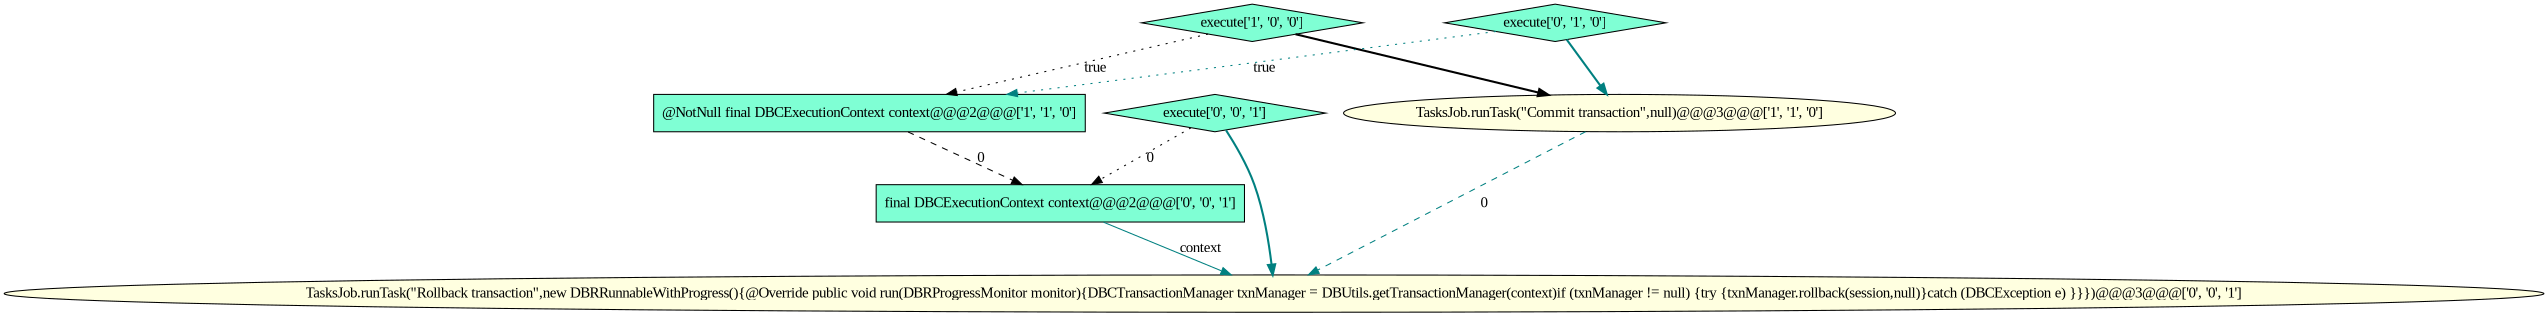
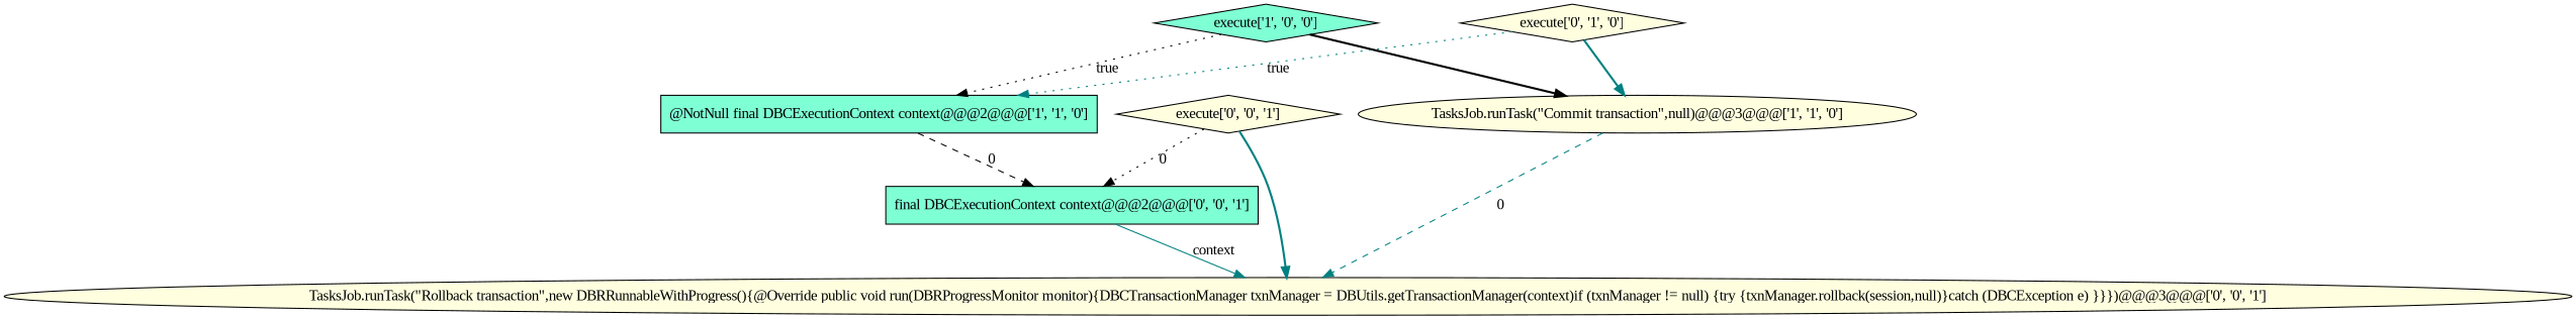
  digraph {
    fontname="Liberation Serif"
    node [fillcolor=aquamarine fontname="Liberation Serif" shape=diamond style=filled]
    edge [color=teal fontname="Liberation Serif" style=dotted]
    n1 [label="execute['1', '0', '0']"]
    n2 [label="@NotNull final DBCExecutionContext context@@@2@@@['1', '1', '0']" shape=box]
    n3 [fillcolor=lightyellow label="TasksJob.runTask(\"Commit transaction\",null)@@@3@@@['1', '1', '0']" shape=ellipse]
    n4 [label="final DBCExecutionContext context@@@2@@@['0', '0', '1']" shape=box]
    n5 [fillcolor=lightyellow label="TasksJob.runTask(\"Rollback transaction\",new DBRRunnableWithProgress(){@Override public void run(DBRProgressMonitor monitor){DBCTransactionManager txnManager = DBUtils.getTransactionManager(context)if (txnManager != null) {try {txnManager.rollback(session,null)}catch (DBCException e) }}})@@@3@@@['0', '0', '1']" shape=ellipse]
-   n6 [label="execute['0', '1', '0']"]
-   n7 [label="execute['0', '0', '1']"]
+   n6 [fillcolor=lightyellow label="execute['0', '1', '0']"]
+   n7 [fillcolor=lightyellow label="execute['0', '0', '1']"]
    n1 -> n2 [color=black label=true]
    n1 -> n3 [color=black style=bold]
    n2 -> n4 [color=black label=0 style=dashed]
    n3 -> n5 [label=0 style=dashed]
    n4 -> n5 [label=context style=solid]
    n6 -> n2 [label=true]
    n6 -> n3 [style=bold]
    n7 -> n4 [color=black label=0]
    n7 -> n5 [style=bold]
  }
